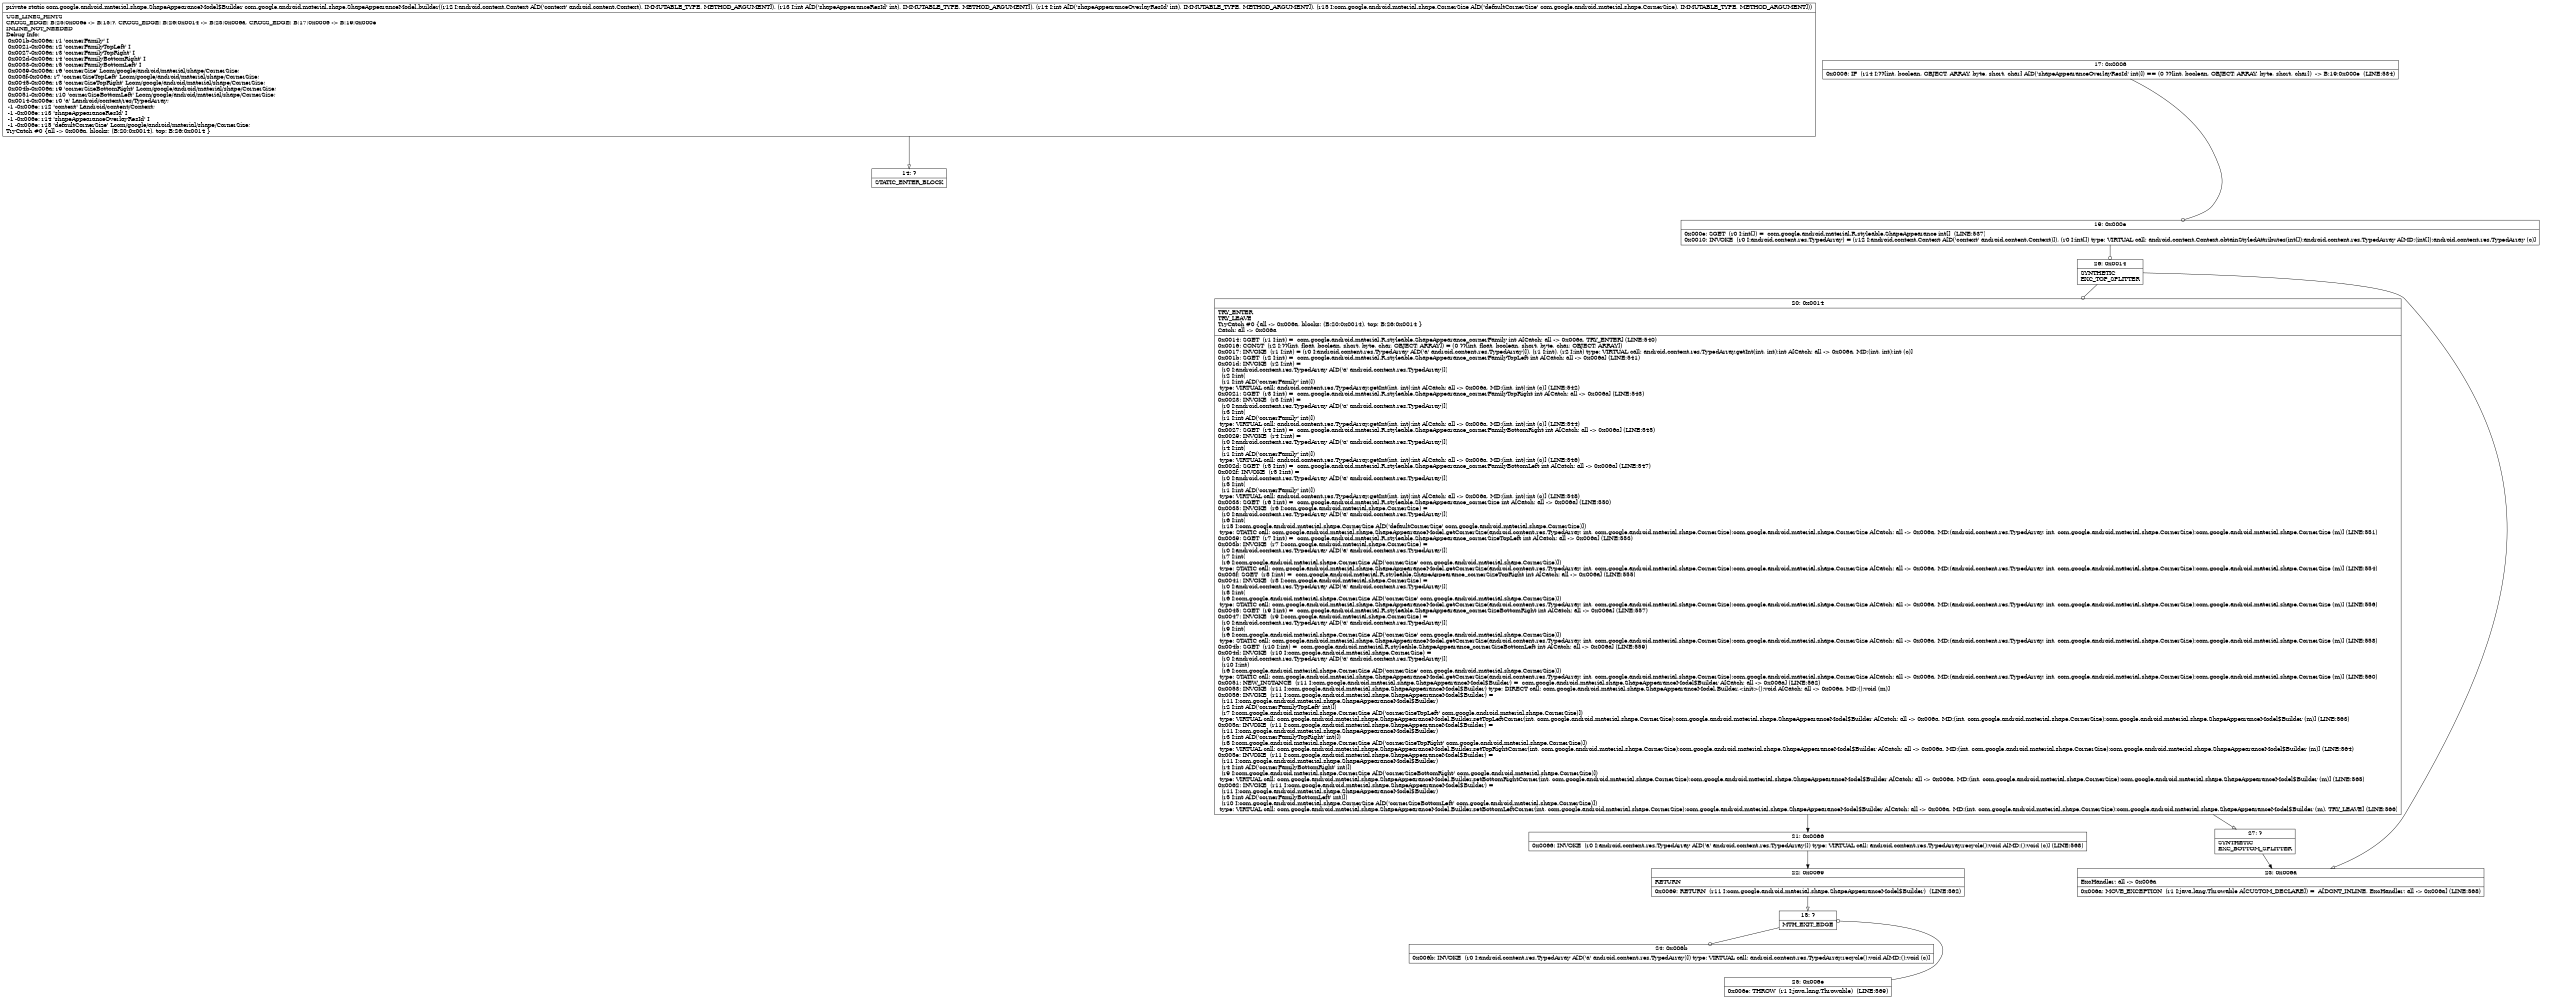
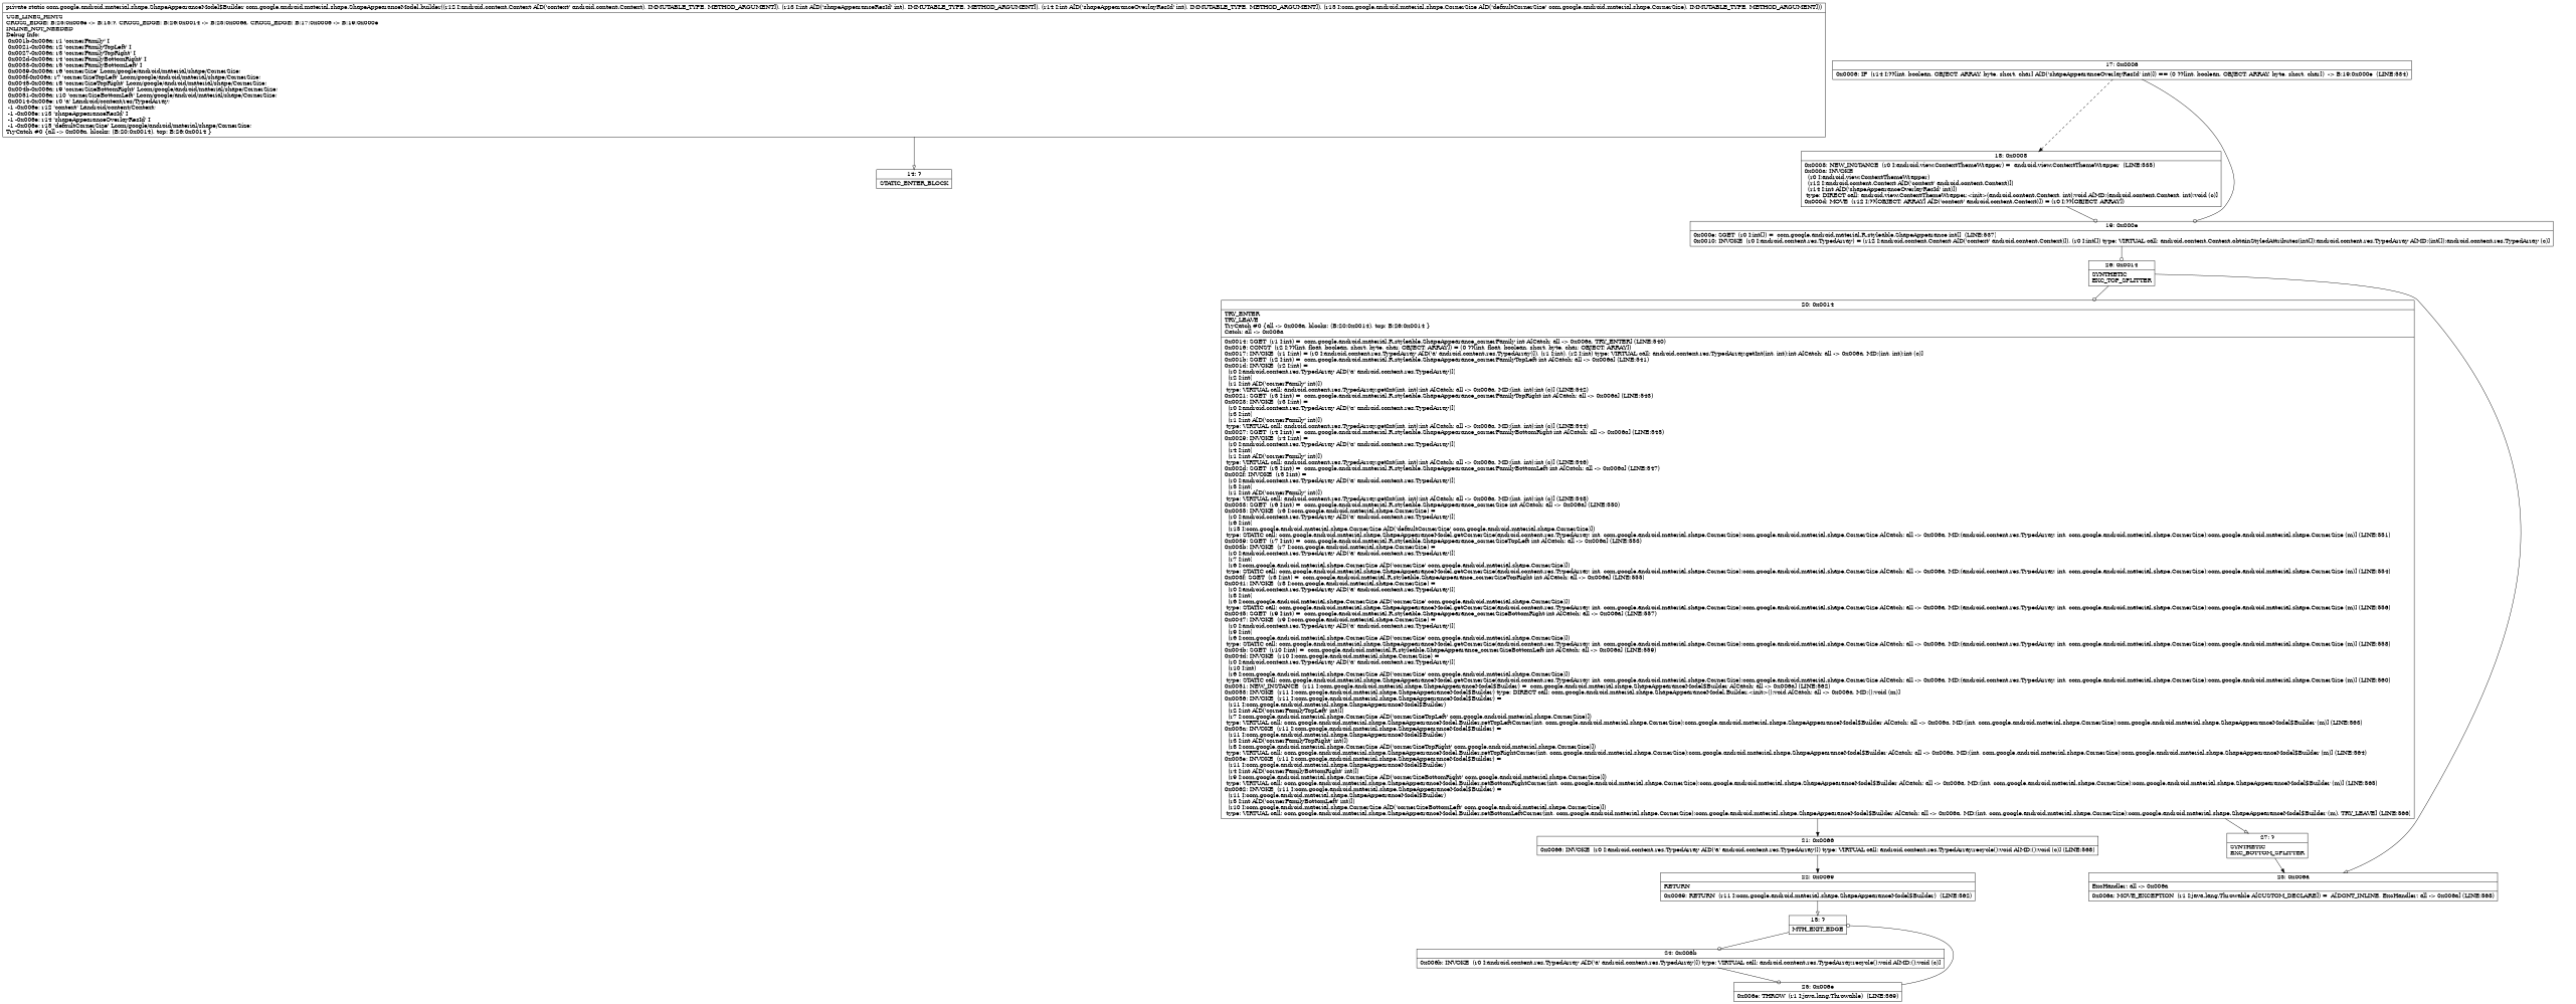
  digraph {
    node [shape=record]
    edge [arrowhead=odot]
    n1 [label="{14\:\ ?|STATIC_ENTER_BLOCK\l}"]
    n2 [label="{17\:\ 0x0006|0x0006: IF  (r14 I:??[int, boolean, OBJECT, ARRAY, byte, short, char] A[D('shapeAppearanceOverlayResId' int)]) == (0 ??[int, boolean, OBJECT, ARRAY, byte, short, char])  \-\> B:19:0x000e  (LINE:534)\l}"]
+   n3 [label="{18\:\ 0x0008|0x0008: NEW_INSTANCE  (r0 I:android.view.ContextThemeWrapper) =  android.view.ContextThemeWrapper  (LINE:535)\l0x000a: INVOKE  \l  (r0 I:android.view.ContextThemeWrapper)\l  (r12 I:android.content.Context A[D('context' android.content.Context)])\l  (r14 I:int A[D('shapeAppearanceOverlayResId' int)])\l type: DIRECT call: android.view.ContextThemeWrapper.\<init\>(android.content.Context, int):void A[MD:(android.content.Context, int):void (c)]\l0x000d: MOVE  (r12 I:??[OBJECT, ARRAY] A[D('context' android.content.Context)]) = (r0 I:??[OBJECT, ARRAY]) \l}"]
    n4 [label="{19\:\ 0x000e|0x000e: SGET  (r0 I:int[]) =  com.google.android.material.R.styleable.ShapeAppearance int[]  (LINE:537)\l0x0010: INVOKE  (r0 I:android.content.res.TypedArray) = (r12 I:android.content.Context A[D('context' android.content.Context)]), (r0 I:int[]) type: VIRTUAL call: android.content.Context.obtainStyledAttributes(int[]):android.content.res.TypedArray A[MD:(int[]):android.content.res.TypedArray (c)]\l}"]
    n5 [label="{26\:\ 0x0014|SYNTHETIC\lEXC_TOP_SPLITTER\l}"]
    n6 [label="{20\:\ 0x0014|TRY_ENTER\lTRY_LEAVE\lTryCatch #0 \{all \-\> 0x006a, blocks: (B:20:0x0014), top: B:26:0x0014 \}\lCatch: all \-\> 0x006a\l|0x0014: SGET  (r1 I:int) =  com.google.android.material.R.styleable.ShapeAppearance_cornerFamily int A[Catch: all \-\> 0x006a, TRY_ENTER] (LINE:540)\l0x0016: CONST  (r2 I:??[int, float, boolean, short, byte, char, OBJECT, ARRAY]) = (0 ??[int, float, boolean, short, byte, char, OBJECT, ARRAY]) \l0x0017: INVOKE  (r1 I:int) = (r0 I:android.content.res.TypedArray A[D('a' android.content.res.TypedArray)]), (r1 I:int), (r2 I:int) type: VIRTUAL call: android.content.res.TypedArray.getInt(int, int):int A[Catch: all \-\> 0x006a, MD:(int, int):int (c)]\l0x001b: SGET  (r2 I:int) =  com.google.android.material.R.styleable.ShapeAppearance_cornerFamilyTopLeft int A[Catch: all \-\> 0x006a] (LINE:541)\l0x001d: INVOKE  (r2 I:int) = \l  (r0 I:android.content.res.TypedArray A[D('a' android.content.res.TypedArray)])\l  (r2 I:int)\l  (r1 I:int A[D('cornerFamily' int)])\l type: VIRTUAL call: android.content.res.TypedArray.getInt(int, int):int A[Catch: all \-\> 0x006a, MD:(int, int):int (c)] (LINE:542)\l0x0021: SGET  (r3 I:int) =  com.google.android.material.R.styleable.ShapeAppearance_cornerFamilyTopRight int A[Catch: all \-\> 0x006a] (LINE:543)\l0x0023: INVOKE  (r3 I:int) = \l  (r0 I:android.content.res.TypedArray A[D('a' android.content.res.TypedArray)])\l  (r3 I:int)\l  (r1 I:int A[D('cornerFamily' int)])\l type: VIRTUAL call: android.content.res.TypedArray.getInt(int, int):int A[Catch: all \-\> 0x006a, MD:(int, int):int (c)] (LINE:544)\l0x0027: SGET  (r4 I:int) =  com.google.android.material.R.styleable.ShapeAppearance_cornerFamilyBottomRight int A[Catch: all \-\> 0x006a] (LINE:545)\l0x0029: INVOKE  (r4 I:int) = \l  (r0 I:android.content.res.TypedArray A[D('a' android.content.res.TypedArray)])\l  (r4 I:int)\l  (r1 I:int A[D('cornerFamily' int)])\l type: VIRTUAL call: android.content.res.TypedArray.getInt(int, int):int A[Catch: all \-\> 0x006a, MD:(int, int):int (c)] (LINE:546)\l0x002d: SGET  (r5 I:int) =  com.google.android.material.R.styleable.ShapeAppearance_cornerFamilyBottomLeft int A[Catch: all \-\> 0x006a] (LINE:547)\l0x002f: INVOKE  (r5 I:int) = \l  (r0 I:android.content.res.TypedArray A[D('a' android.content.res.TypedArray)])\l  (r5 I:int)\l  (r1 I:int A[D('cornerFamily' int)])\l type: VIRTUAL call: android.content.res.TypedArray.getInt(int, int):int A[Catch: all \-\> 0x006a, MD:(int, int):int (c)] (LINE:548)\l0x0033: SGET  (r6 I:int) =  com.google.android.material.R.styleable.ShapeAppearance_cornerSize int A[Catch: all \-\> 0x006a] (LINE:550)\l0x0035: INVOKE  (r6 I:com.google.android.material.shape.CornerSize) = \l  (r0 I:android.content.res.TypedArray A[D('a' android.content.res.TypedArray)])\l  (r6 I:int)\l  (r15 I:com.google.android.material.shape.CornerSize A[D('defaultCornerSize' com.google.android.material.shape.CornerSize)])\l type: STATIC call: com.google.android.material.shape.ShapeAppearanceModel.getCornerSize(android.content.res.TypedArray, int, com.google.android.material.shape.CornerSize):com.google.android.material.shape.CornerSize A[Catch: all \-\> 0x006a, MD:(android.content.res.TypedArray, int, com.google.android.material.shape.CornerSize):com.google.android.material.shape.CornerSize (m)] (LINE:551)\l0x0039: SGET  (r7 I:int) =  com.google.android.material.R.styleable.ShapeAppearance_cornerSizeTopLeft int A[Catch: all \-\> 0x006a] (LINE:553)\l0x003b: INVOKE  (r7 I:com.google.android.material.shape.CornerSize) = \l  (r0 I:android.content.res.TypedArray A[D('a' android.content.res.TypedArray)])\l  (r7 I:int)\l  (r6 I:com.google.android.material.shape.CornerSize A[D('cornerSize' com.google.android.material.shape.CornerSize)])\l type: STATIC call: com.google.android.material.shape.ShapeAppearanceModel.getCornerSize(android.content.res.TypedArray, int, com.google.android.material.shape.CornerSize):com.google.android.material.shape.CornerSize A[Catch: all \-\> 0x006a, MD:(android.content.res.TypedArray, int, com.google.android.material.shape.CornerSize):com.google.android.material.shape.CornerSize (m)] (LINE:554)\l0x003f: SGET  (r8 I:int) =  com.google.android.material.R.styleable.ShapeAppearance_cornerSizeTopRight int A[Catch: all \-\> 0x006a] (LINE:555)\l0x0041: INVOKE  (r8 I:com.google.android.material.shape.CornerSize) = \l  (r0 I:android.content.res.TypedArray A[D('a' android.content.res.TypedArray)])\l  (r8 I:int)\l  (r6 I:com.google.android.material.shape.CornerSize A[D('cornerSize' com.google.android.material.shape.CornerSize)])\l type: STATIC call: com.google.android.material.shape.ShapeAppearanceModel.getCornerSize(android.content.res.TypedArray, int, com.google.android.material.shape.CornerSize):com.google.android.material.shape.CornerSize A[Catch: all \-\> 0x006a, MD:(android.content.res.TypedArray, int, com.google.android.material.shape.CornerSize):com.google.android.material.shape.CornerSize (m)] (LINE:556)\l0x0045: SGET  (r9 I:int) =  com.google.android.material.R.styleable.ShapeAppearance_cornerSizeBottomRight int A[Catch: all \-\> 0x006a] (LINE:557)\l0x0047: INVOKE  (r9 I:com.google.android.material.shape.CornerSize) = \l  (r0 I:android.content.res.TypedArray A[D('a' android.content.res.TypedArray)])\l  (r9 I:int)\l  (r6 I:com.google.android.material.shape.CornerSize A[D('cornerSize' com.google.android.material.shape.CornerSize)])\l type: STATIC call: com.google.android.material.shape.ShapeAppearanceModel.getCornerSize(android.content.res.TypedArray, int, com.google.android.material.shape.CornerSize):com.google.android.material.shape.CornerSize A[Catch: all \-\> 0x006a, MD:(android.content.res.TypedArray, int, com.google.android.material.shape.CornerSize):com.google.android.material.shape.CornerSize (m)] (LINE:558)\l0x004b: SGET  (r10 I:int) =  com.google.android.material.R.styleable.ShapeAppearance_cornerSizeBottomLeft int A[Catch: all \-\> 0x006a] (LINE:559)\l0x004d: INVOKE  (r10 I:com.google.android.material.shape.CornerSize) = \l  (r0 I:android.content.res.TypedArray A[D('a' android.content.res.TypedArray)])\l  (r10 I:int)\l  (r6 I:com.google.android.material.shape.CornerSize A[D('cornerSize' com.google.android.material.shape.CornerSize)])\l type: STATIC call: com.google.android.material.shape.ShapeAppearanceModel.getCornerSize(android.content.res.TypedArray, int, com.google.android.material.shape.CornerSize):com.google.android.material.shape.CornerSize A[Catch: all \-\> 0x006a, MD:(android.content.res.TypedArray, int, com.google.android.material.shape.CornerSize):com.google.android.material.shape.CornerSize (m)] (LINE:560)\l0x0051: NEW_INSTANCE  (r11 I:com.google.android.material.shape.ShapeAppearanceModel$Builder) =  com.google.android.material.shape.ShapeAppearanceModel$Builder A[Catch: all \-\> 0x006a] (LINE:562)\l0x0053: INVOKE  (r11 I:com.google.android.material.shape.ShapeAppearanceModel$Builder) type: DIRECT call: com.google.android.material.shape.ShapeAppearanceModel.Builder.\<init\>():void A[Catch: all \-\> 0x006a, MD:():void (m)]\l0x0056: INVOKE  (r11 I:com.google.android.material.shape.ShapeAppearanceModel$Builder) = \l  (r11 I:com.google.android.material.shape.ShapeAppearanceModel$Builder)\l  (r2 I:int A[D('cornerFamilyTopLeft' int)])\l  (r7 I:com.google.android.material.shape.CornerSize A[D('cornerSizeTopLeft' com.google.android.material.shape.CornerSize)])\l type: VIRTUAL call: com.google.android.material.shape.ShapeAppearanceModel.Builder.setTopLeftCorner(int, com.google.android.material.shape.CornerSize):com.google.android.material.shape.ShapeAppearanceModel$Builder A[Catch: all \-\> 0x006a, MD:(int, com.google.android.material.shape.CornerSize):com.google.android.material.shape.ShapeAppearanceModel$Builder (m)] (LINE:563)\l0x005a: INVOKE  (r11 I:com.google.android.material.shape.ShapeAppearanceModel$Builder) = \l  (r11 I:com.google.android.material.shape.ShapeAppearanceModel$Builder)\l  (r3 I:int A[D('cornerFamilyTopRight' int)])\l  (r8 I:com.google.android.material.shape.CornerSize A[D('cornerSizeTopRight' com.google.android.material.shape.CornerSize)])\l type: VIRTUAL call: com.google.android.material.shape.ShapeAppearanceModel.Builder.setTopRightCorner(int, com.google.android.material.shape.CornerSize):com.google.android.material.shape.ShapeAppearanceModel$Builder A[Catch: all \-\> 0x006a, MD:(int, com.google.android.material.shape.CornerSize):com.google.android.material.shape.ShapeAppearanceModel$Builder (m)] (LINE:564)\l0x005e: INVOKE  (r11 I:com.google.android.material.shape.ShapeAppearanceModel$Builder) = \l  (r11 I:com.google.android.material.shape.ShapeAppearanceModel$Builder)\l  (r4 I:int A[D('cornerFamilyBottomRight' int)])\l  (r9 I:com.google.android.material.shape.CornerSize A[D('cornerSizeBottomRight' com.google.android.material.shape.CornerSize)])\l type: VIRTUAL call: com.google.android.material.shape.ShapeAppearanceModel.Builder.setBottomRightCorner(int, com.google.android.material.shape.CornerSize):com.google.android.material.shape.ShapeAppearanceModel$Builder A[Catch: all \-\> 0x006a, MD:(int, com.google.android.material.shape.CornerSize):com.google.android.material.shape.ShapeAppearanceModel$Builder (m)] (LINE:565)\l0x0062: INVOKE  (r11 I:com.google.android.material.shape.ShapeAppearanceModel$Builder) = \l  (r11 I:com.google.android.material.shape.ShapeAppearanceModel$Builder)\l  (r5 I:int A[D('cornerFamilyBottomLeft' int)])\l  (r10 I:com.google.android.material.shape.CornerSize A[D('cornerSizeBottomLeft' com.google.android.material.shape.CornerSize)])\l type: VIRTUAL call: com.google.android.material.shape.ShapeAppearanceModel.Builder.setBottomLeftCorner(int, com.google.android.material.shape.CornerSize):com.google.android.material.shape.ShapeAppearanceModel$Builder A[Catch: all \-\> 0x006a, MD:(int, com.google.android.material.shape.CornerSize):com.google.android.material.shape.ShapeAppearanceModel$Builder (m), TRY_LEAVE] (LINE:566)\l}"]
    n7 [label="{23\:\ 0x006a|ExcHandler: all \-\> 0x006a\l|0x006a: MOVE_EXCEPTION  (r1 I:java.lang.Throwable A[CUSTOM_DECLARE]) =  A[DONT_INLINE, ExcHandler: all \-\> 0x006a] (LINE:568)\l}"]
    n8 [label="{21\:\ 0x0066|0x0066: INVOKE  (r0 I:android.content.res.TypedArray A[D('a' android.content.res.TypedArray)]) type: VIRTUAL call: android.content.res.TypedArray.recycle():void A[MD:():void (c)] (LINE:568)\l}"]
    n9 [label="{27\:\ ?|SYNTHETIC\lEXC_BOTTOM_SPLITTER\l}"]
    n10 [label="{22\:\ 0x0069|RETURN\l|0x0069: RETURN  (r11 I:com.google.android.material.shape.ShapeAppearanceModel$Builder)  (LINE:562)\l}"]
    n11 [label="{15\:\ ?|MTH_EXIT_EDGE\l}"]
    n12 [label="{24\:\ 0x006b|0x006b: INVOKE  (r0 I:android.content.res.TypedArray A[D('a' android.content.res.TypedArray)]) type: VIRTUAL call: android.content.res.TypedArray.recycle():void A[MD:():void (c)]\l}"]
    n13 [label="{25\:\ 0x006e|0x006e: THROW  (r1 I:java.lang.Throwable)  (LINE:569)\l}"]
    n14 [label="{private static com.google.android.material.shape.ShapeAppearanceModel$Builder com.google.android.material.shape.ShapeAppearanceModel.builder((r12 I:android.content.Context A[D('context' android.content.Context), IMMUTABLE_TYPE, METHOD_ARGUMENT]), (r13 I:int A[D('shapeAppearanceResId' int), IMMUTABLE_TYPE, METHOD_ARGUMENT]), (r14 I:int A[D('shapeAppearanceOverlayResId' int), IMMUTABLE_TYPE, METHOD_ARGUMENT]), (r15 I:com.google.android.material.shape.CornerSize A[D('defaultCornerSize' com.google.android.material.shape.CornerSize), IMMUTABLE_TYPE, METHOD_ARGUMENT]))  | USE_LINES_HINTS\lCROSS_EDGE: B:25:0x006e \-\> B:15:?, CROSS_EDGE: B:26:0x0014 \-\> B:23:0x006a, CROSS_EDGE: B:17:0x0006 \-\> B:19:0x000e\lINLINE_NOT_NEEDED\lDebug Info:\l  0x001b\-0x006a: r1 'cornerFamily' I\l  0x0021\-0x006a: r2 'cornerFamilyTopLeft' I\l  0x0027\-0x006a: r3 'cornerFamilyTopRight' I\l  0x002d\-0x006a: r4 'cornerFamilyBottomRight' I\l  0x0033\-0x006a: r5 'cornerFamilyBottomLeft' I\l  0x0039\-0x006a: r6 'cornerSize' Lcom\/google\/android\/material\/shape\/CornerSize;\l  0x003f\-0x006a: r7 'cornerSizeTopLeft' Lcom\/google\/android\/material\/shape\/CornerSize;\l  0x0045\-0x006a: r8 'cornerSizeTopRight' Lcom\/google\/android\/material\/shape\/CornerSize;\l  0x004b\-0x006a: r9 'cornerSizeBottomRight' Lcom\/google\/android\/material\/shape\/CornerSize;\l  0x0051\-0x006a: r10 'cornerSizeBottomLeft' Lcom\/google\/android\/material\/shape\/CornerSize;\l  0x0014\-0x006e: r0 'a' Landroid\/content\/res\/TypedArray;\l  \-1 \-0x006e: r12 'context' Landroid\/content\/Context;\l  \-1 \-0x006e: r13 'shapeAppearanceResId' I\l  \-1 \-0x006e: r14 'shapeAppearanceOverlayResId' I\l  \-1 \-0x006e: r15 'defaultCornerSize' Lcom\/google\/android\/material\/shape\/CornerSize;\lTryCatch #0 \{all \-\> 0x006a, blocks: (B:20:0x0014), top: B:26:0x0014 \}\l}"]
+   n2 -> n3 [arrowhead=normal style=dashed]
    n2 -> n4
+   n3 -> n4
    n4 -> n5
    n5 -> n6
    n5 -> n7 [arrowhead=onormal]
    n6 -> n8 [arrowhead=normal]
    n6 -> n9 [arrowhead=onormal]
    n8 -> n10 [arrowhead=normal]
    n9 -> n7 [arrowhead=normal]
    n10 -> n11 [arrowhead=onormal]
    n11 -> n12
+   n12 -> n13
    n13 -> n11
    n14 -> n1 [arrowhead=onormal]
  }
